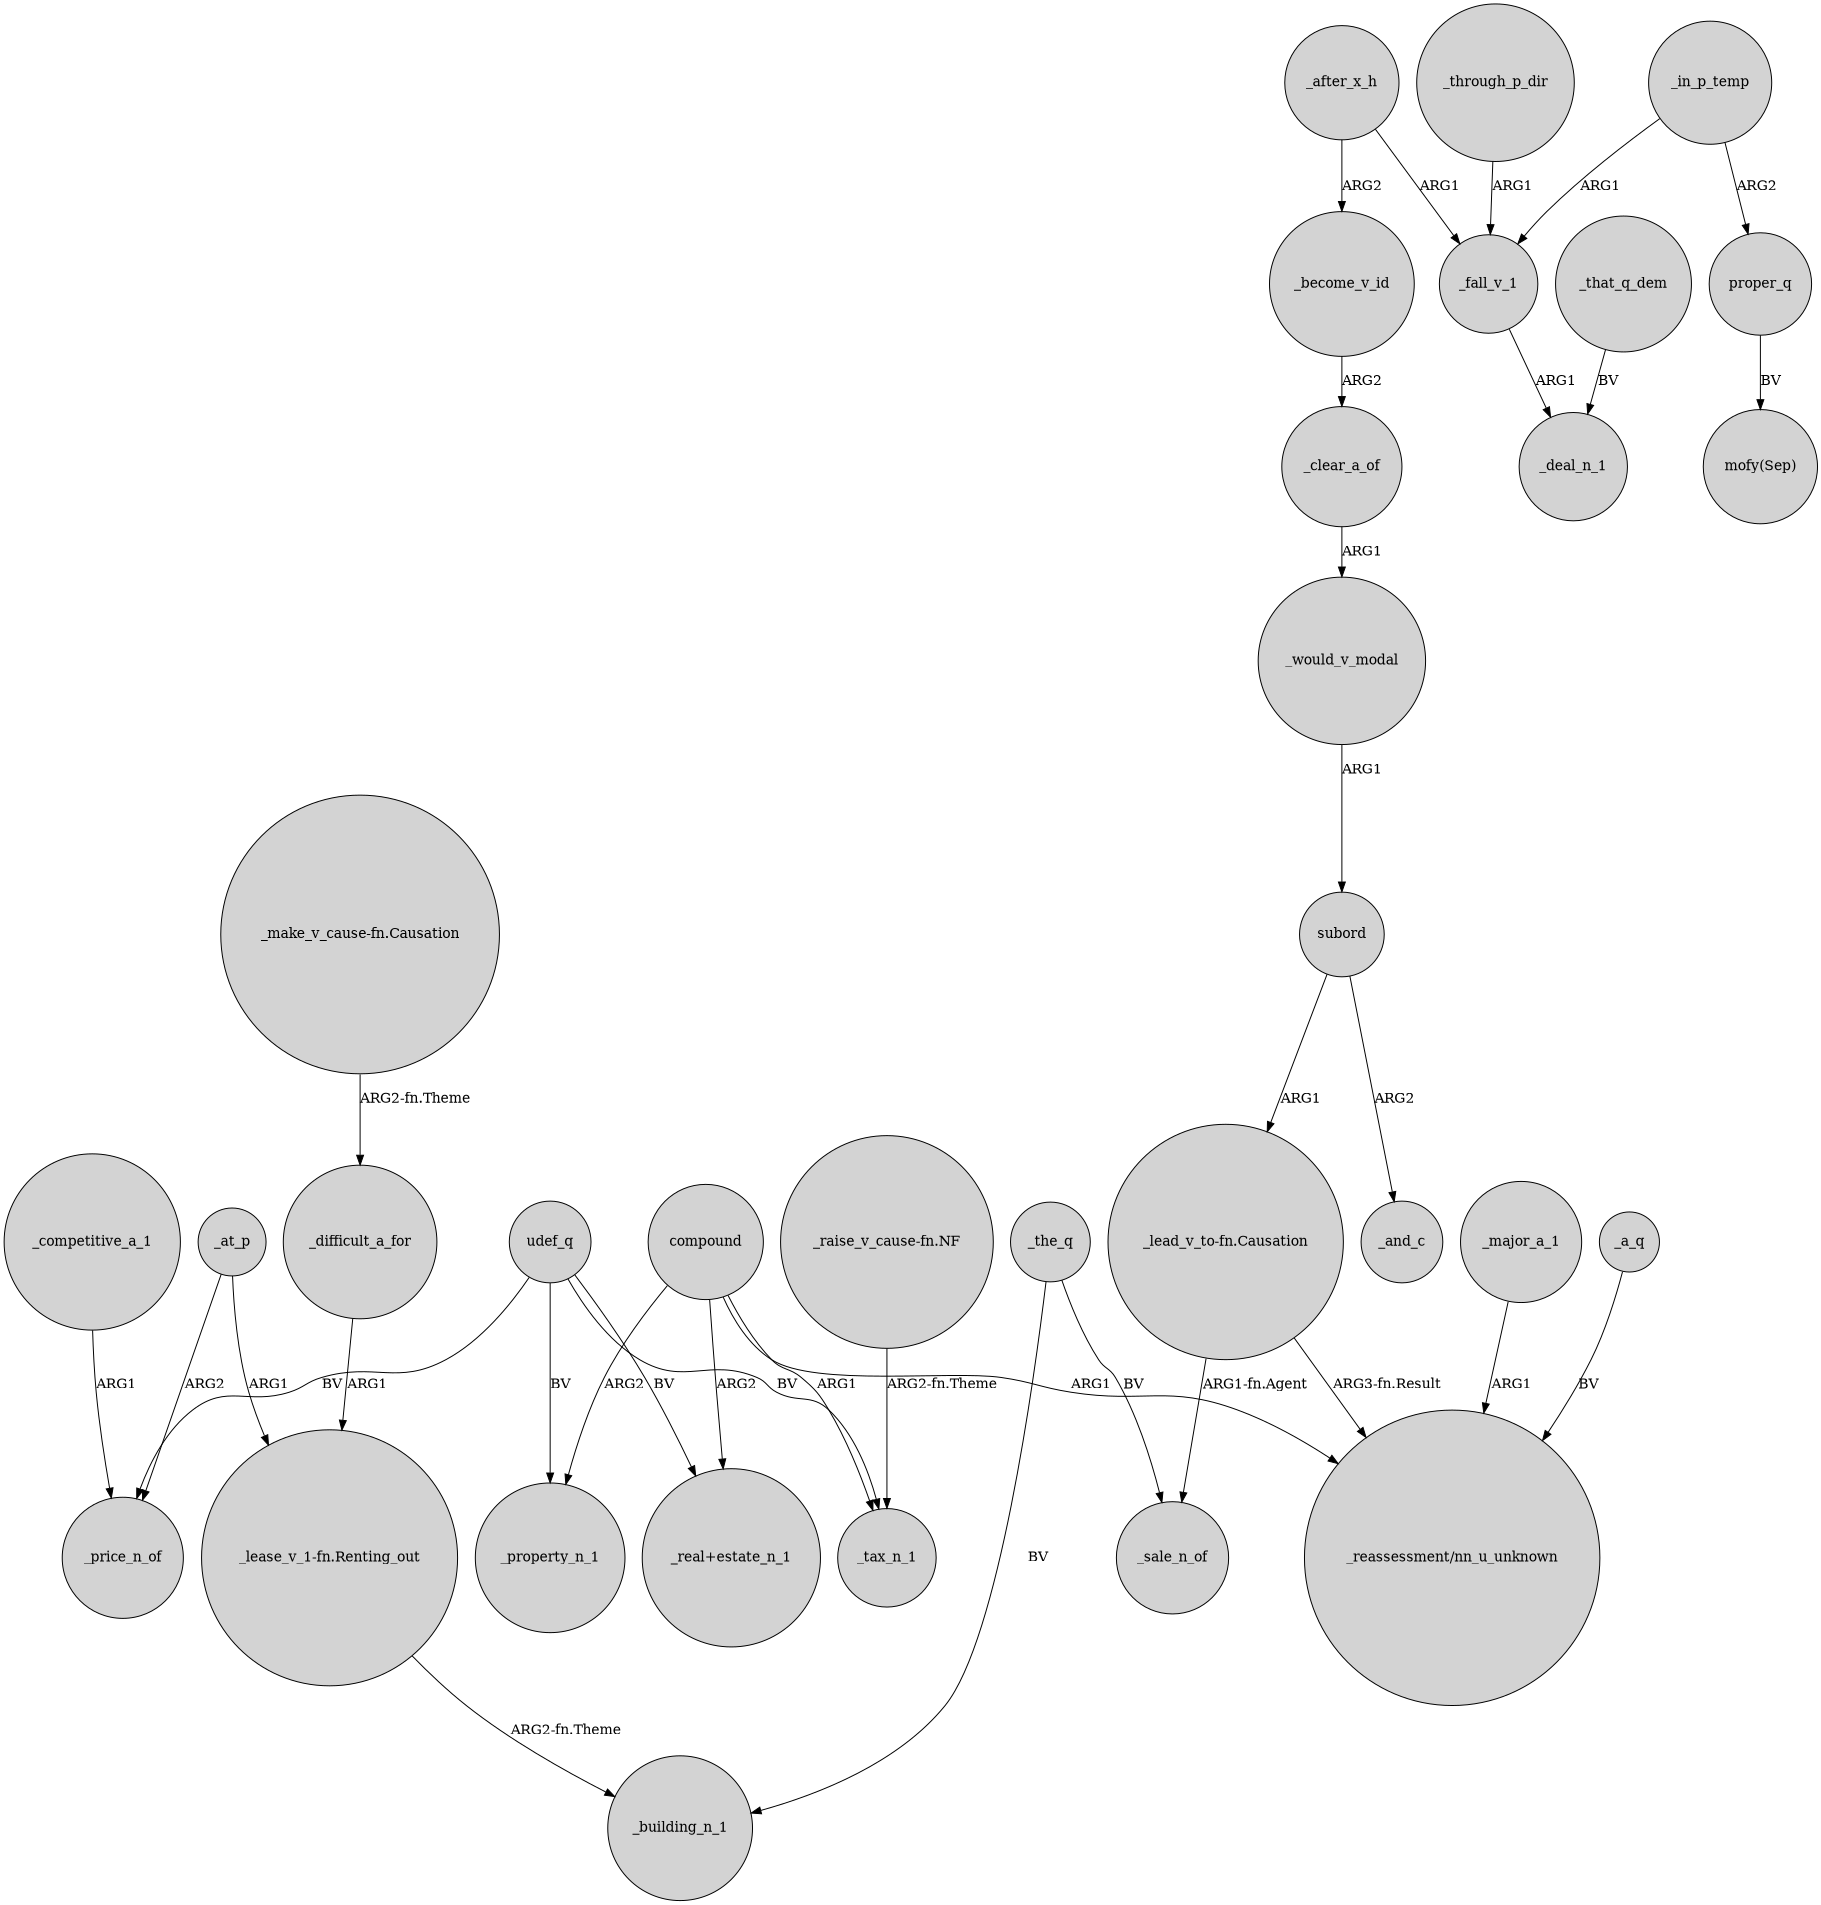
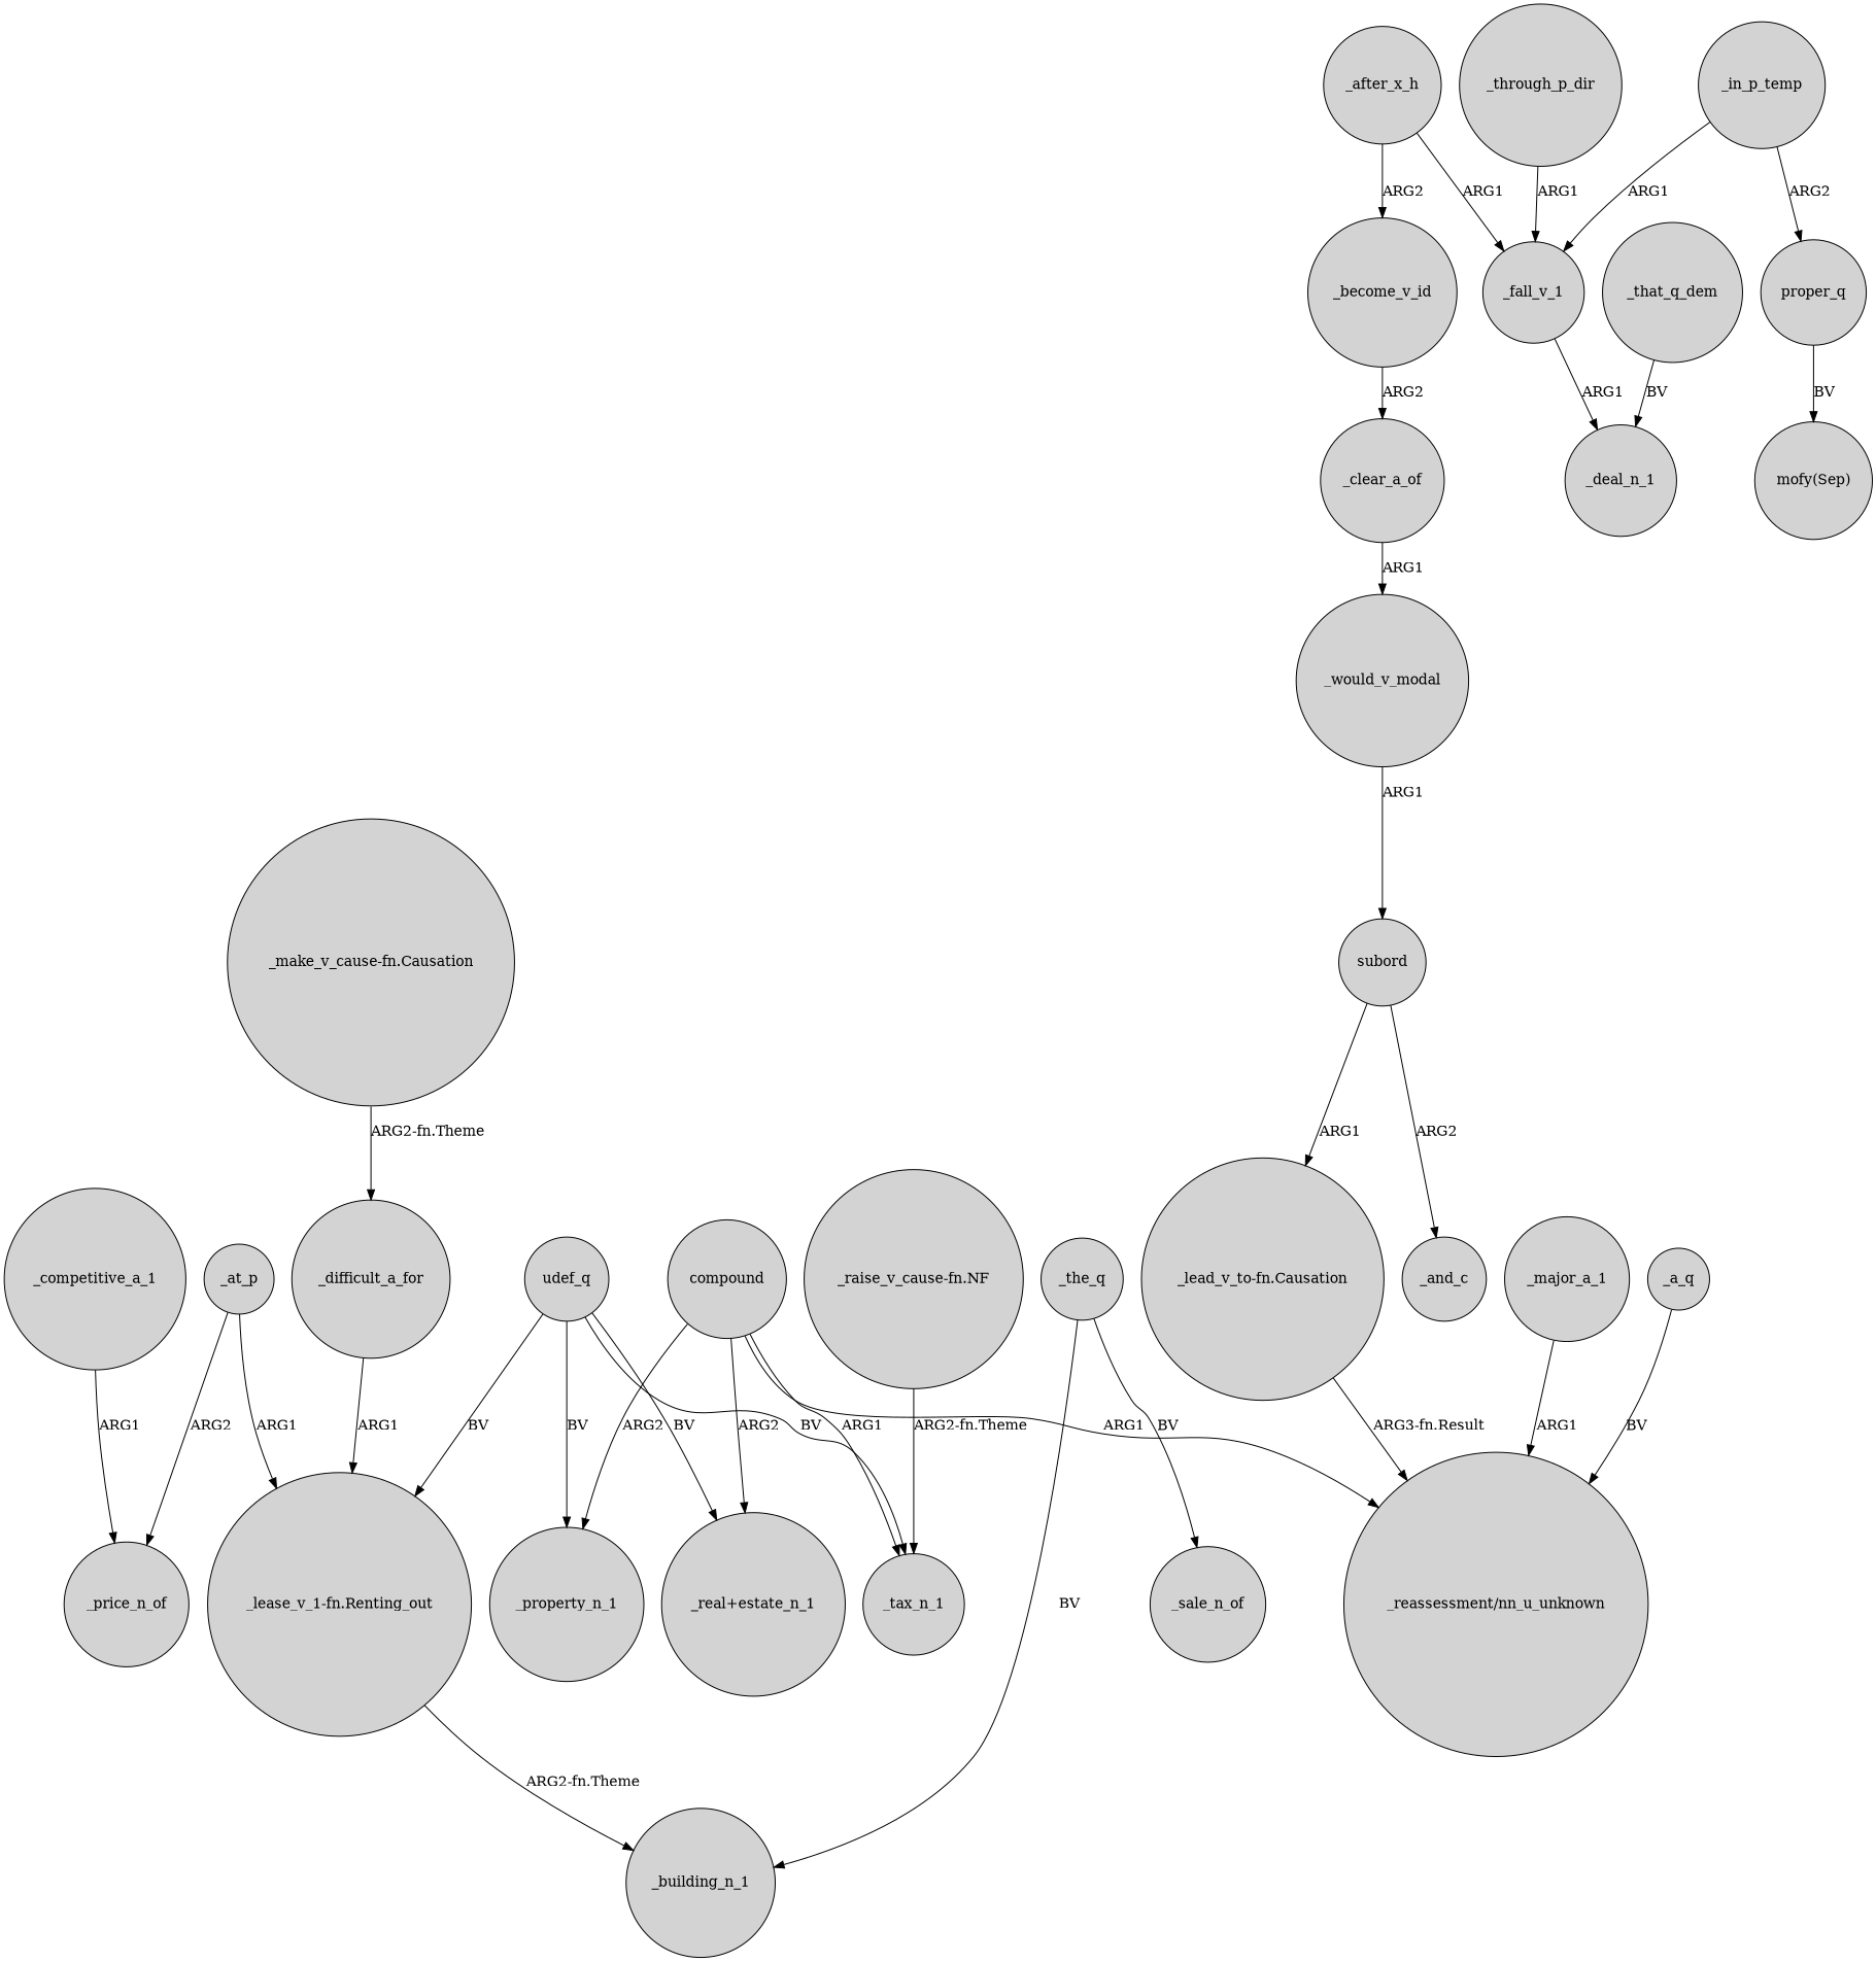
  digraph {
    node [shape=circle style=filled]
    "_lead_v_to-fn.Causation"
    _sale_n_of
    "_reassessment/nn_u_unknown"
    _major_a_1
    udef_q
    _price_n_of
    _tax_n_1
    _property_n_1
    "_real+estate_n_1"
    "_raise_v_cause-fn.NF"
    _difficult_a_for
    "_lease_v_1-fn.Renting_out"
    _building_n_1
    _at_p
    compound
    "_make_v_cause-fn.Causation"
    proper_q
    "mofy(Sep)"
    _would_v_modal
    subord
    _and_c
    _become_v_id
    _clear_a_of
    _the_q
    _after_x_h
    _fall_v_1
    _deal_n_1
    _that_q_dem
    _a_q
    _in_p_temp
    _competitive_a_1
    _through_p_dir
-   "_lead_v_to-fn.Causation" -> _sale_n_of [label="ARG1-fn.Agent"]
    "_lead_v_to-fn.Causation" -> "_reassessment/nn_u_unknown" [label="ARG3-fn.Result"]
    _major_a_1 -> "_reassessment/nn_u_unknown" [label=ARG1]
-   udef_q -> _price_n_of [label=BV]
+   udef_q -> "_lease_v_1-fn.Renting_out" [label=BV]
    udef_q -> _tax_n_1 [label=BV]
    udef_q -> _property_n_1 [label=BV]
    udef_q -> "_real+estate_n_1" [label=BV]
    "_raise_v_cause-fn.NF" -> _tax_n_1 [label="ARG2-fn.Theme"]
    _difficult_a_for -> "_lease_v_1-fn.Renting_out" [label=ARG1]
    "_lease_v_1-fn.Renting_out" -> _building_n_1 [label="ARG2-fn.Theme"]
    _at_p -> _price_n_of [label=ARG2]
    _at_p -> "_lease_v_1-fn.Renting_out" [label=ARG1]
    compound -> "_reassessment/nn_u_unknown" [label=ARG1]
    compound -> _tax_n_1 [label=ARG1]
    compound -> _property_n_1 [label=ARG2]
    compound -> "_real+estate_n_1" [label=ARG2]
    "_make_v_cause-fn.Causation" -> _difficult_a_for [label="ARG2-fn.Theme"]
    proper_q -> "mofy(Sep)" [label=BV]
    _would_v_modal -> subord [label=ARG1]
    subord -> "_lead_v_to-fn.Causation" [label=ARG1]
    subord -> _and_c [label=ARG2]
    _become_v_id -> _clear_a_of [label=ARG2]
    _clear_a_of -> _would_v_modal [label=ARG1]
    _the_q -> _sale_n_of [label=BV]
    _the_q -> _building_n_1 [label=BV]
    _after_x_h -> _become_v_id [label=ARG2]
    _after_x_h -> _fall_v_1 [label=ARG1]
    _fall_v_1 -> _deal_n_1 [label=ARG1]
    _that_q_dem -> _deal_n_1 [label=BV]
    _a_q -> "_reassessment/nn_u_unknown" [label=BV]
    _in_p_temp -> proper_q [label=ARG2]
    _in_p_temp -> _fall_v_1 [label=ARG1]
    _competitive_a_1 -> _price_n_of [label=ARG1]
    _through_p_dir -> _fall_v_1 [label=ARG1]
  }
